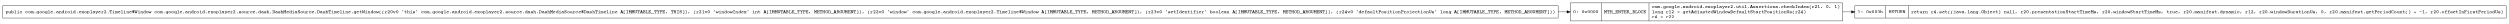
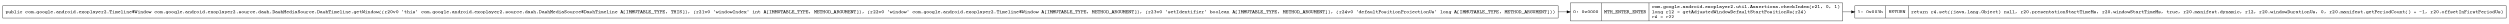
  digraph {
    rankdir=LR
    fontname="Courier Prime"
    node [shape=record fontname="Courier Prime"]
    edge [fontname="Courier Prime"]
-   n1 [label="{0\:\ 0x0000|MTH_ENTER_BLOCK\l|com.google.android.exoplayer2.util.Assertions.checkIndex(r21, 0, 1)\llong r12 = getAdjustedWindowDefaultStartPositionUs(r24)\lr4 = r22\l}"]
+   n1 [label="{0\:\ 0x0000|MTH_ENTER_ENTER\l|com.google.android.exoplayer2.util.Assertions.checkIndex(r21, 0, 1)\llong r12 = getAdjustedWindowDefaultStartPositionUs(r24)\lr4 = r22\l}"]
    n2 [label="{1\:\ 0x003b|RETURN\l|return r4.set((java.lang.Object) null, r20.presentationStartTimeMs, r20.windowStartTimeMs, true, r20.manifest.dynamic, r12, r20.windowDurationUs, 0, r20.manifest.getPeriodCount() + \-1, r20.offsetInFirstPeriodUs)\l}"]
    n3 [label="{public com.google.android.exoplayer2.Timeline$Window com.google.android.exoplayer2.source.dash.DashMediaSource.DashTimeline.getWindow((r20v0 'this' com.google.android.exoplayer2.source.dash.DashMediaSource$DashTimeline A[IMMUTABLE_TYPE, THIS]), (r21v0 'windowIndex' int A[IMMUTABLE_TYPE, METHOD_ARGUMENT]), (r22v0 'window' com.google.android.exoplayer2.Timeline$Window A[IMMUTABLE_TYPE, METHOD_ARGUMENT]), (r23v0 'setIdentifier' boolean A[IMMUTABLE_TYPE, METHOD_ARGUMENT]), (r24v0 'defaultPositionProjectionUs' long A[IMMUTABLE_TYPE, METHOD_ARGUMENT])) }"]
    n1 -> n2
    n3 -> n1
  }
